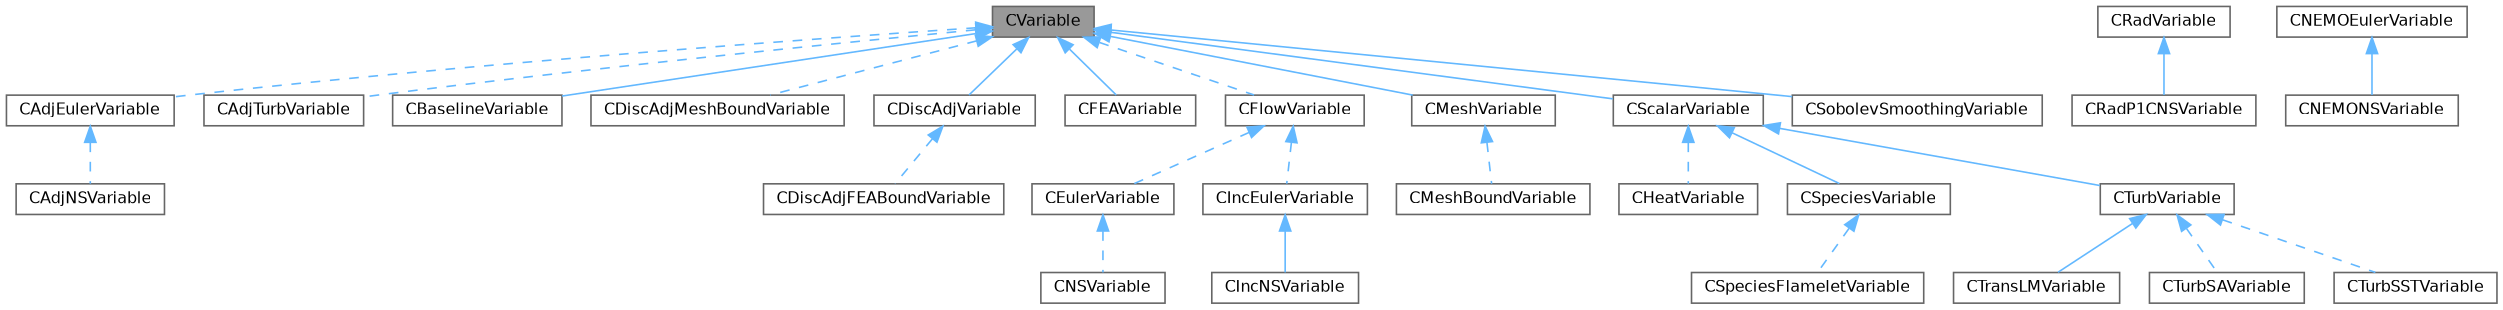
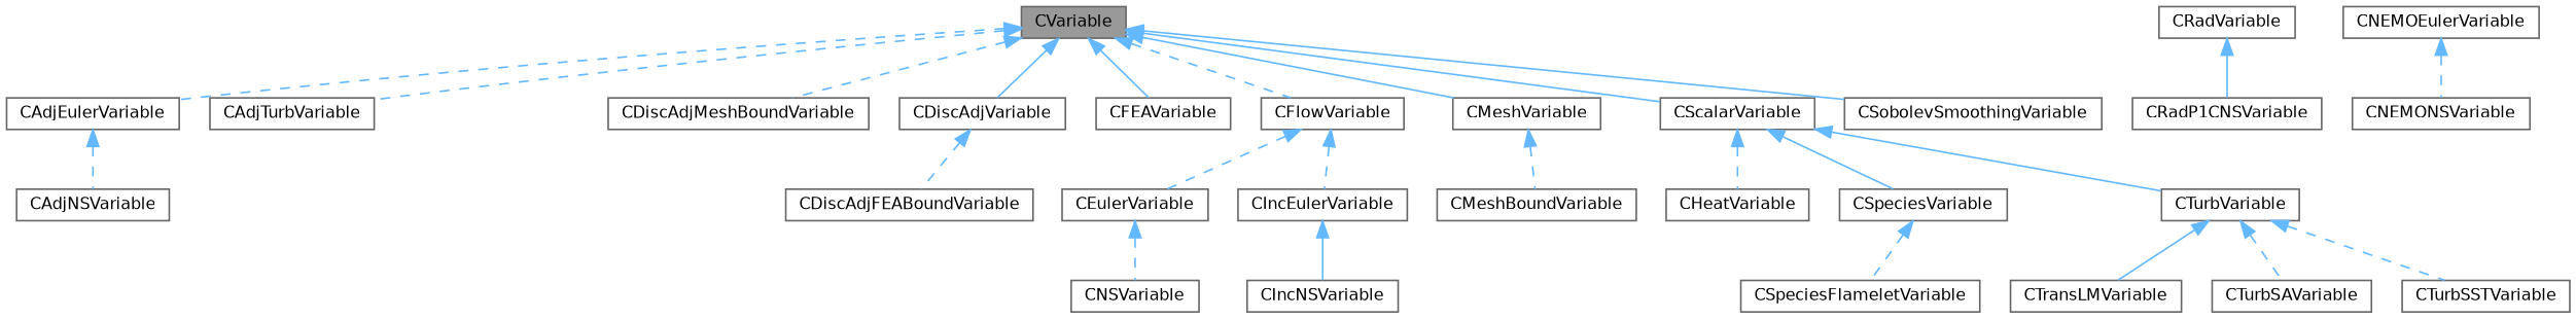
  digraph {
    rankdir=TB
    node [color=gray40 fillcolor=white fontname=Helvetica fontsize=10 shape=box style=filled]
    edge [color=steelblue1 dir=back fontname=Helvetica fontsize=10 labelfontname=Helvetica labelfontsize=10 style=dashed]
    n1 [fillcolor=grey60 fontcolor=black height=0.2 label=CVariable width=0.4]
    n2 [height=0.2 label=CAdjEulerVariable width=0.4]
    n3 [height=0.2 label=CAdjTurbVariable width=0.4]
-   n4 [height=0.2 label=CBaselineVariable width=0.4]
    n5 [height=0.2 label=CDiscAdjMeshBoundVariable width=0.4]
    n6 [height=0.2 label=CDiscAdjVariable width=0.4]
    n7 [height=0.2 label=CFEAVariable width=0.4]
    n8 [height=0.2 label=CFlowVariable width=0.4]
    n9 [height=0.2 label=CMeshVariable width=0.4]
    n10 [height=0.2 label=CScalarVariable width=0.4]
    n11 [height=0.2 label=CSobolevSmoothingVariable width=0.4]
    n12 [height=0.2 label=CAdjNSVariable width=0.4]
    n13 [height=0.2 label=CDiscAdjFEABoundVariable width=0.4]
    n14 [height=0.2 label=CEulerVariable width=0.4]
    n15 [height=0.2 label=CIncEulerVariable width=0.4]
    n16 [height=0.2 label=CMeshBoundVariable width=0.4]
    n17 [height=0.2 label=CRadVariable width=0.4]
    n18 [height=0.2 label=CRadP1CNSVariable width=0.4]
    n19 [height=0.2 label=CHeatVariable width=0.4]
    n20 [height=0.2 label=CSpeciesVariable width=0.4]
    n21 [height=0.2 label=CTurbVariable width=0.4]
    n22 [height=0.2 label=CNSVariable width=0.4]
    n23 [height=0.2 label=CIncNSVariable width=0.4]
    n24 [height=0.2 label=CNEMOEulerVariable width=0.4]
    n25 [height=0.2 label=CNEMONSVariable width=0.4]
    n26 [height=0.2 label=CSpeciesFlameletVariable width=0.4]
    n27 [height=0.2 label=CTransLMVariable width=0.4]
    n28 [height=0.2 label=CTurbSAVariable width=0.4]
    n29 [height=0.2 label=CTurbSSTVariable width=0.4]
    n1 -> n2
    n1 -> n3
-   n1 -> n4 [style=solid]
    n1 -> n5
    n1 -> n6 [style=solid]
    n1 -> n7 [style=solid]
    n1 -> n8
    n1 -> n9 [style=solid]
    n1 -> n10 [style=solid]
    n1 -> n11 [style=solid]
    n2 -> n12
    n6 -> n13
    n8 -> n14
    n8 -> n15
    n9 -> n16
    n10 -> n19
    n10 -> n20 [style=solid]
    n10 -> n21 [style=solid]
    n14 -> n22
    n15 -> n23 [style=solid]
    n17 -> n18 [style=solid]
    n20 -> n26
    n21 -> n27 [style=solid]
    n21 -> n28
    n21 -> n29
-   n24 -> n25 [style=solid]
+   n24 -> n25
  }
